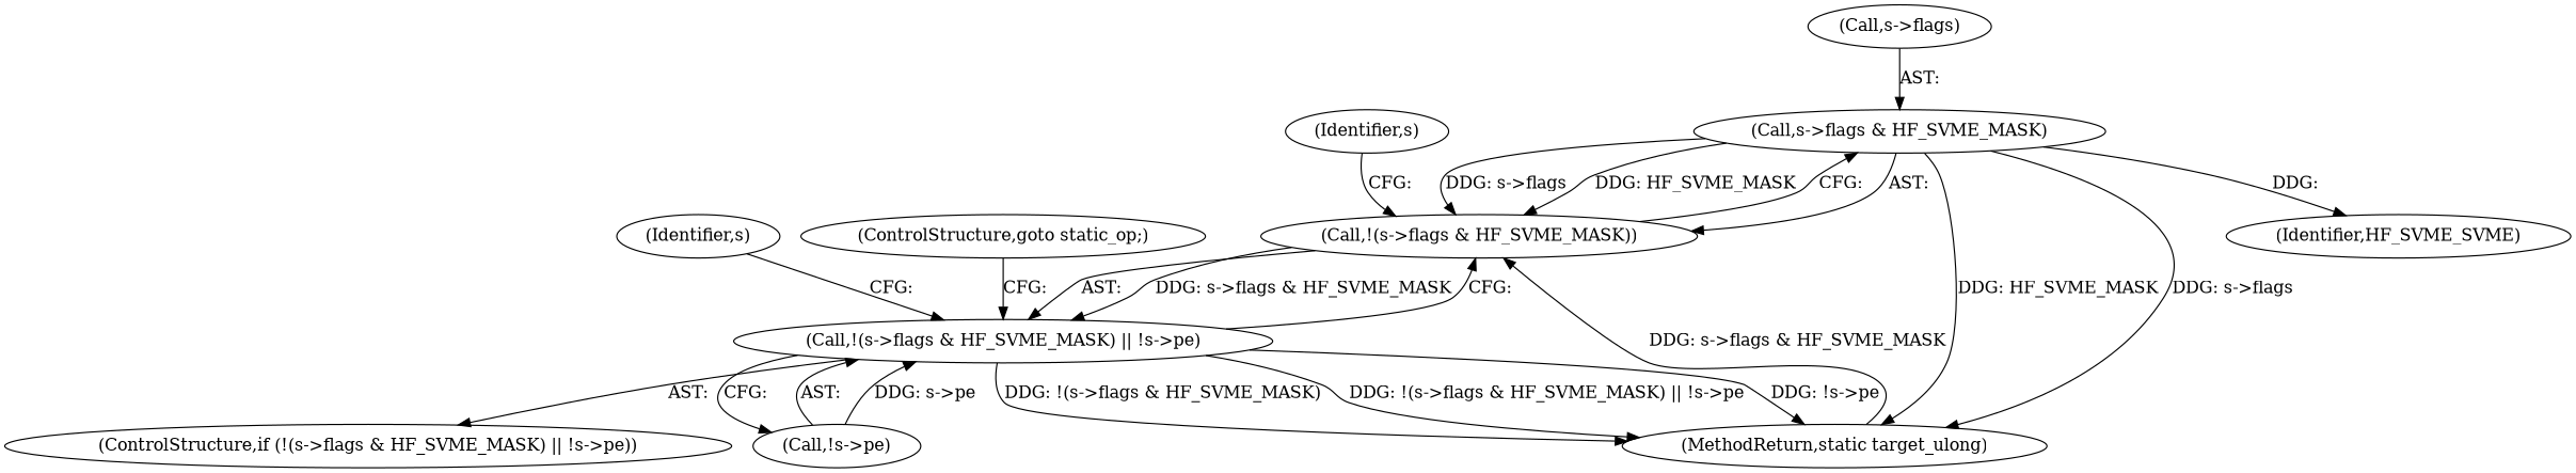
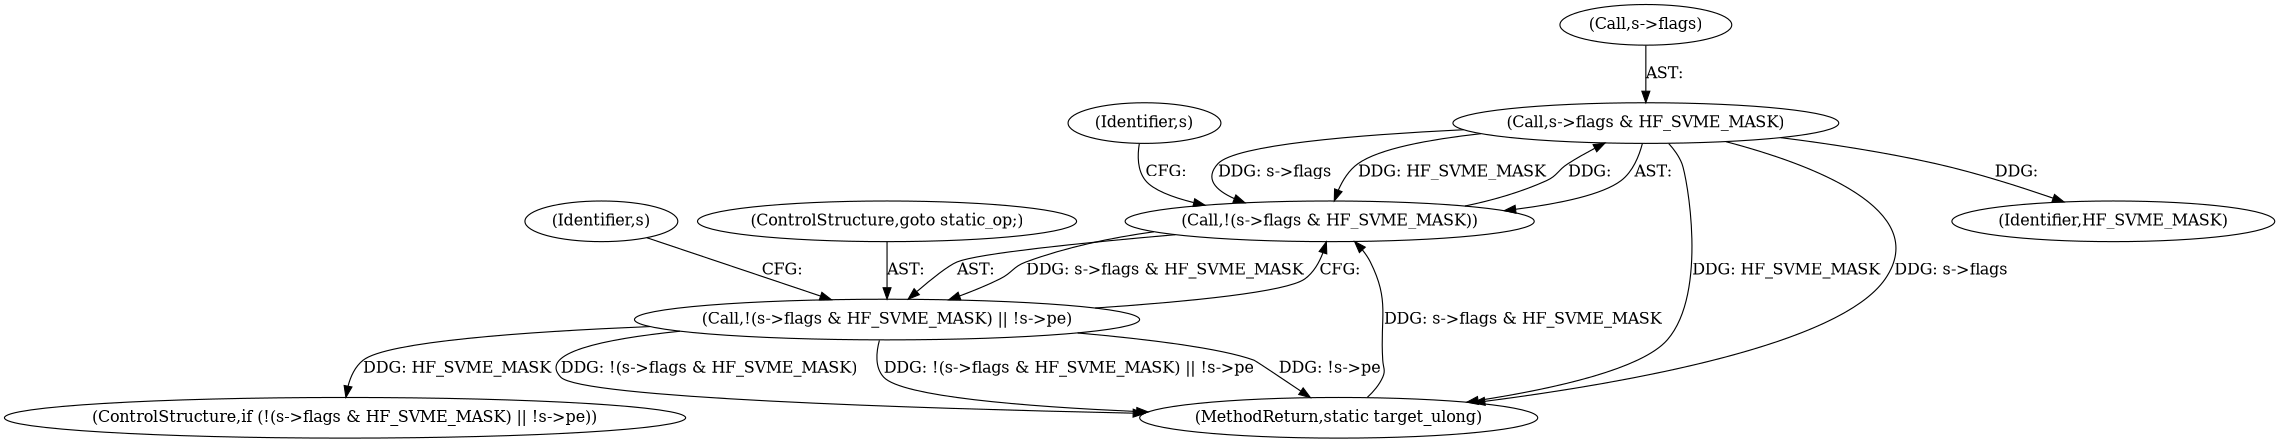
  digraph {
    n1 [label="(Call,s->flags & HF_SVME_MASK)"]
    n2 [label="(Call,!(s->flags & HF_SVME_MASK))"]
    n3 [label="(MethodReturn,static target_ulong)"]
-   n4 [label="(Identifier,HF_SVME_SVME)"]
+   n4 [label="(Identifier,HF_SVME_MASK)"]
    n5 [label="(Call,!(s->flags & HF_SVME_MASK) || !s->pe)"]
    n6 [label="(ControlStructure,if (!(s->flags & HF_SVME_MASK) || !s->pe))"]
-   n7 [label="(Call,!s->pe)"]
    n8 [label="(Identifier,s)"]
    n9 [label="(Identifier,s)"]
    n10 [label="(ControlStructure,goto static_op;)"]
    n11 [label="(Call,s->flags)"]
    n1 -> n2 [label="AST: "]
    n1 -> n2 [label="DDG: s->flags"]
    n1 -> n2 [label="DDG: HF_SVME_MASK"]
    n1 -> n3 [label="DDG: HF_SVME_MASK"]
    n1 -> n3 [label="DDG: s->flags"]
    n1 -> n4 [label="DDG: "]
-   n2 -> n1 [label="CFG: "]
+   n2 -> n1 [label="DDG: "]
    n2 -> n5 [label="AST: "]
    n2 -> n5 [label="DDG: s->flags & HF_SVME_MASK"]
    n3 -> n2 [label="DDG: s->flags & HF_SVME_MASK"]
    n5 -> n2 [label="CFG: "]
    n5 -> n3 [label="DDG: !(s->flags & HF_SVME_MASK)"]
    n5 -> n3 [label="DDG: !(s->flags & HF_SVME_MASK) || !s->pe"]
    n5 -> n3 [label="DDG: !s->pe"]
-   n5 -> n6 [label="AST: "]
-   n5 -> n7 [label="CFG: "]
-   n7 -> n5 [label="AST: "]
-   n7 -> n5 [label="DDG: s->pe"]
+   n5 -> n6 [label="DDG: HF_SVME_MASK"]
    n8 -> n2 [label="CFG: "]
    n9 -> n5 [label="CFG: "]
-   n10 -> n5 [label="CFG: "]
+   n10 -> n5 [label="AST: "]
    n11 -> n1 [label="AST: "]
  }
